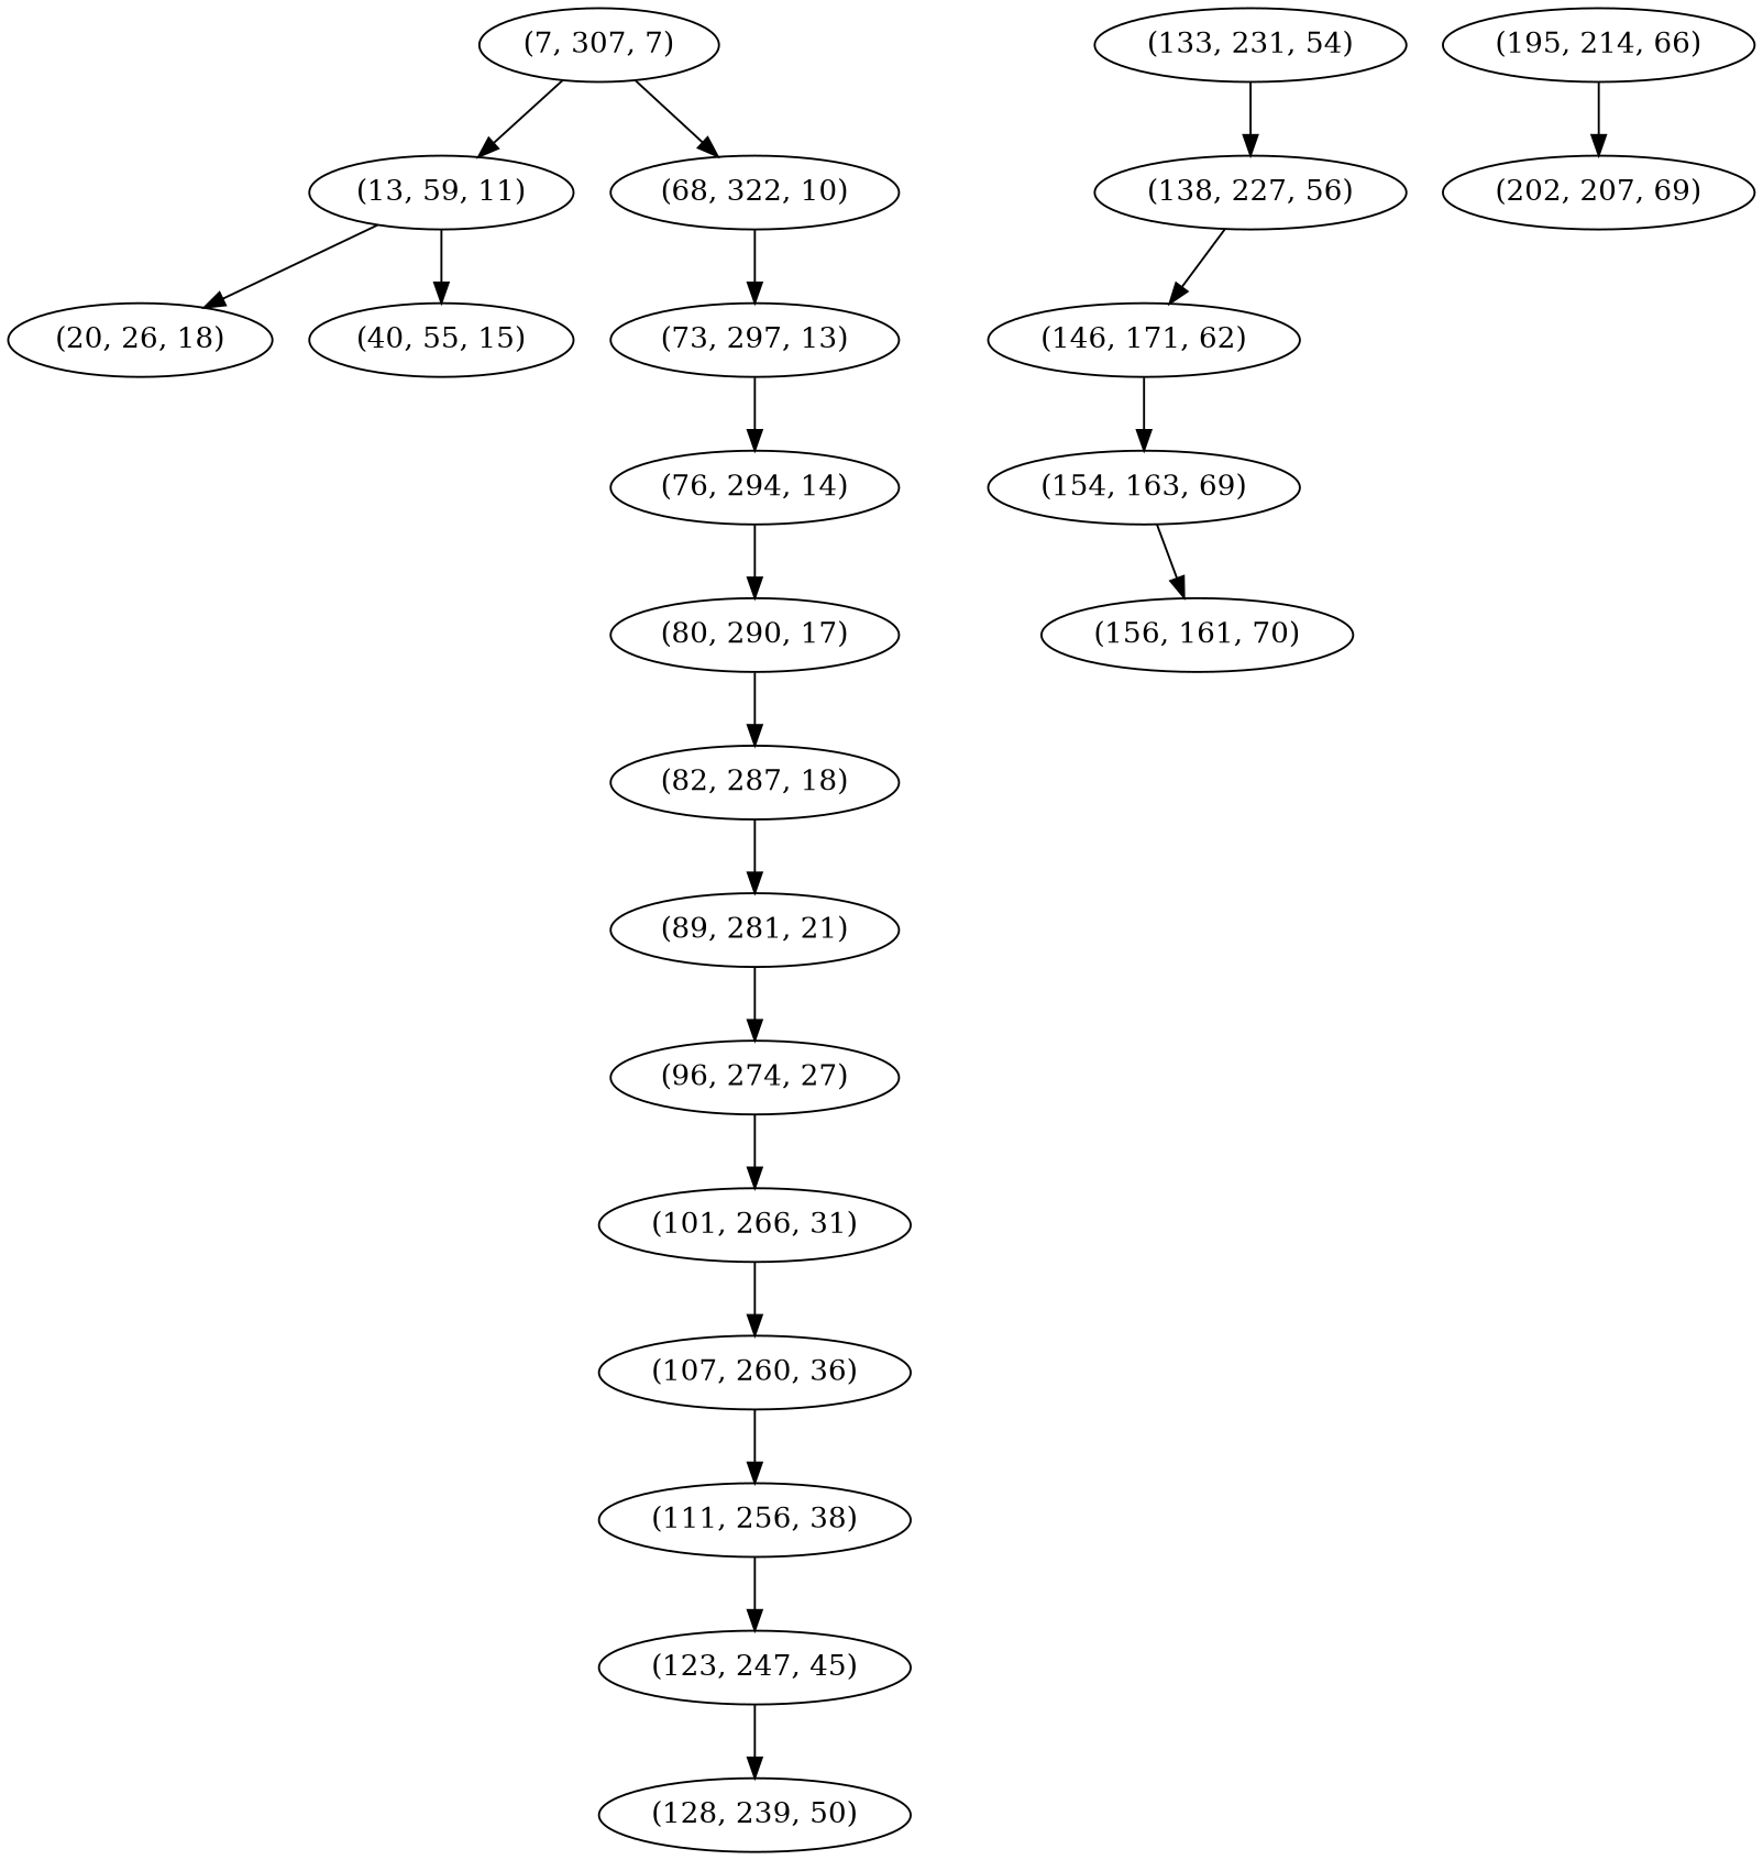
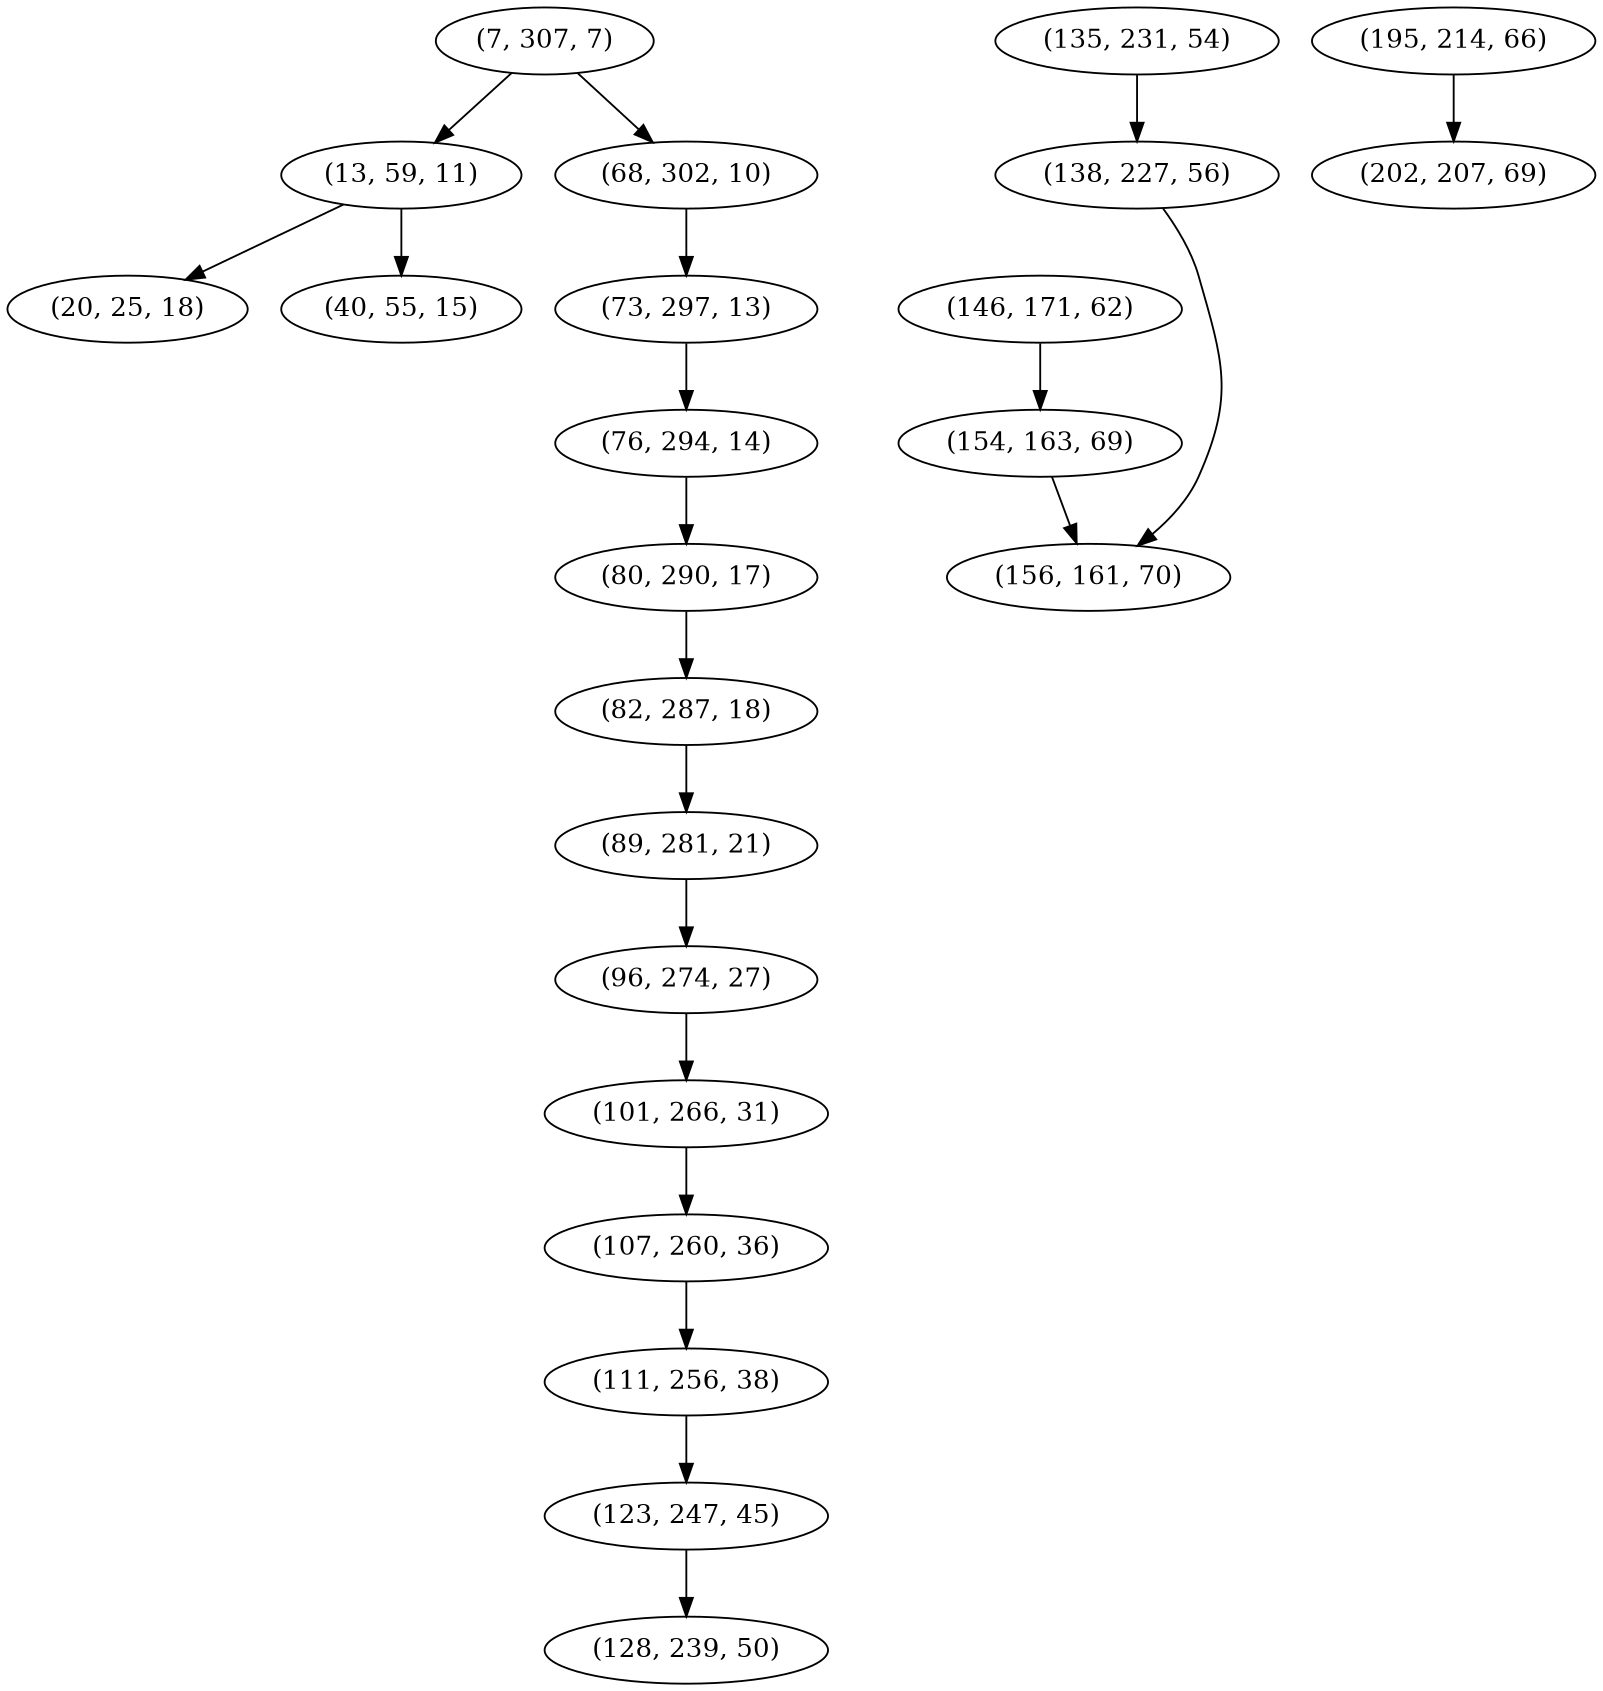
  digraph {
    "(7, 307, 7)"
    "(13, 59, 11)"
-   "(68, 302, 10)" [label="(68, 322, 10)"]
-   "(20, 26, 18)"
+   "(68, 302, 10)"
+   "(20, 26, 18)" [label="(20, 25, 18)"]
    "(40, 55, 15)"
    "(73, 297, 13)"
    "(76, 294, 14)"
    "(80, 290, 17)"
    "(82, 287, 18)"
    "(89, 281, 21)"
    "(96, 274, 27)"
    "(101, 266, 31)"
    "(107, 260, 36)"
    "(111, 256, 38)"
    "(123, 247, 45)"
    "(128, 239, 50)"
-   "(135, 231, 54)" [label="(133, 231, 54)"]
+   "(135, 231, 54)"
    "(138, 227, 56)"
    "(146, 171, 62)"
    "(154, 163, 69)"
    "(156, 161, 70)"
    "(195, 214, 66)"
    "(202, 207, 69)"
    "(7, 307, 7)" -> "(13, 59, 11)"
    "(7, 307, 7)" -> "(68, 302, 10)"
    "(13, 59, 11)" -> "(20, 26, 18)"
    "(13, 59, 11)" -> "(40, 55, 15)"
    "(68, 302, 10)" -> "(73, 297, 13)"
    "(73, 297, 13)" -> "(76, 294, 14)"
    "(76, 294, 14)" -> "(80, 290, 17)"
    "(80, 290, 17)" -> "(82, 287, 18)"
    "(82, 287, 18)" -> "(89, 281, 21)"
    "(89, 281, 21)" -> "(96, 274, 27)"
    "(96, 274, 27)" -> "(101, 266, 31)"
    "(101, 266, 31)" -> "(107, 260, 36)"
    "(107, 260, 36)" -> "(111, 256, 38)"
    "(111, 256, 38)" -> "(123, 247, 45)"
    "(123, 247, 45)" -> "(128, 239, 50)"
    "(135, 231, 54)" -> "(138, 227, 56)"
-   "(138, 227, 56)" -> "(146, 171, 62)"
+   "(138, 227, 56)" -> "(156, 161, 70)"
    "(146, 171, 62)" -> "(154, 163, 69)"
    "(154, 163, 69)" -> "(156, 161, 70)"
    "(195, 214, 66)" -> "(202, 207, 69)"
  }
